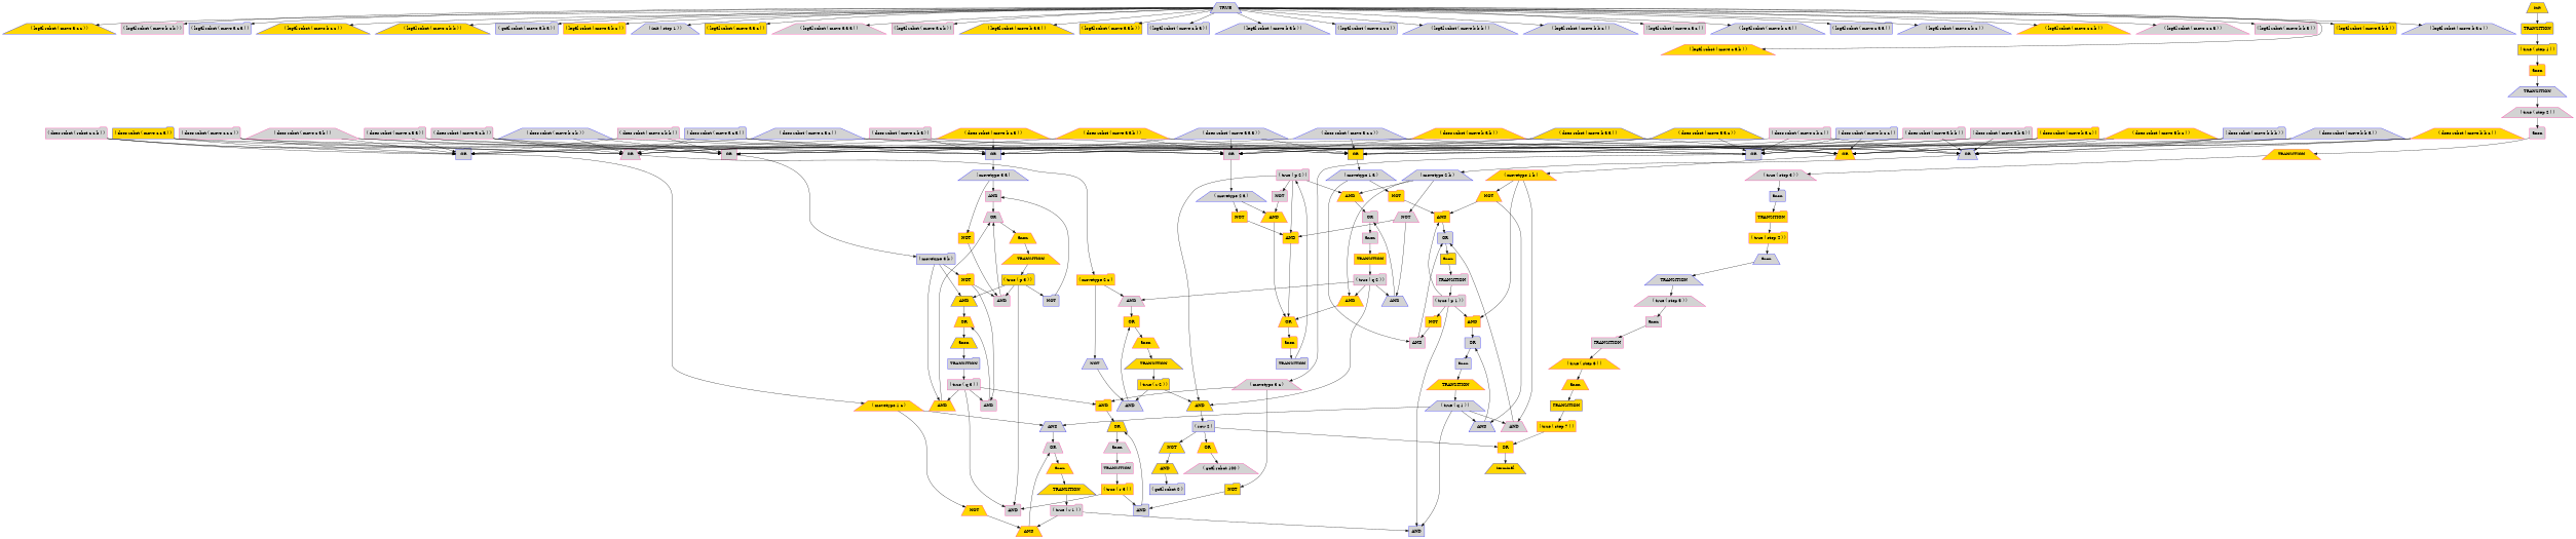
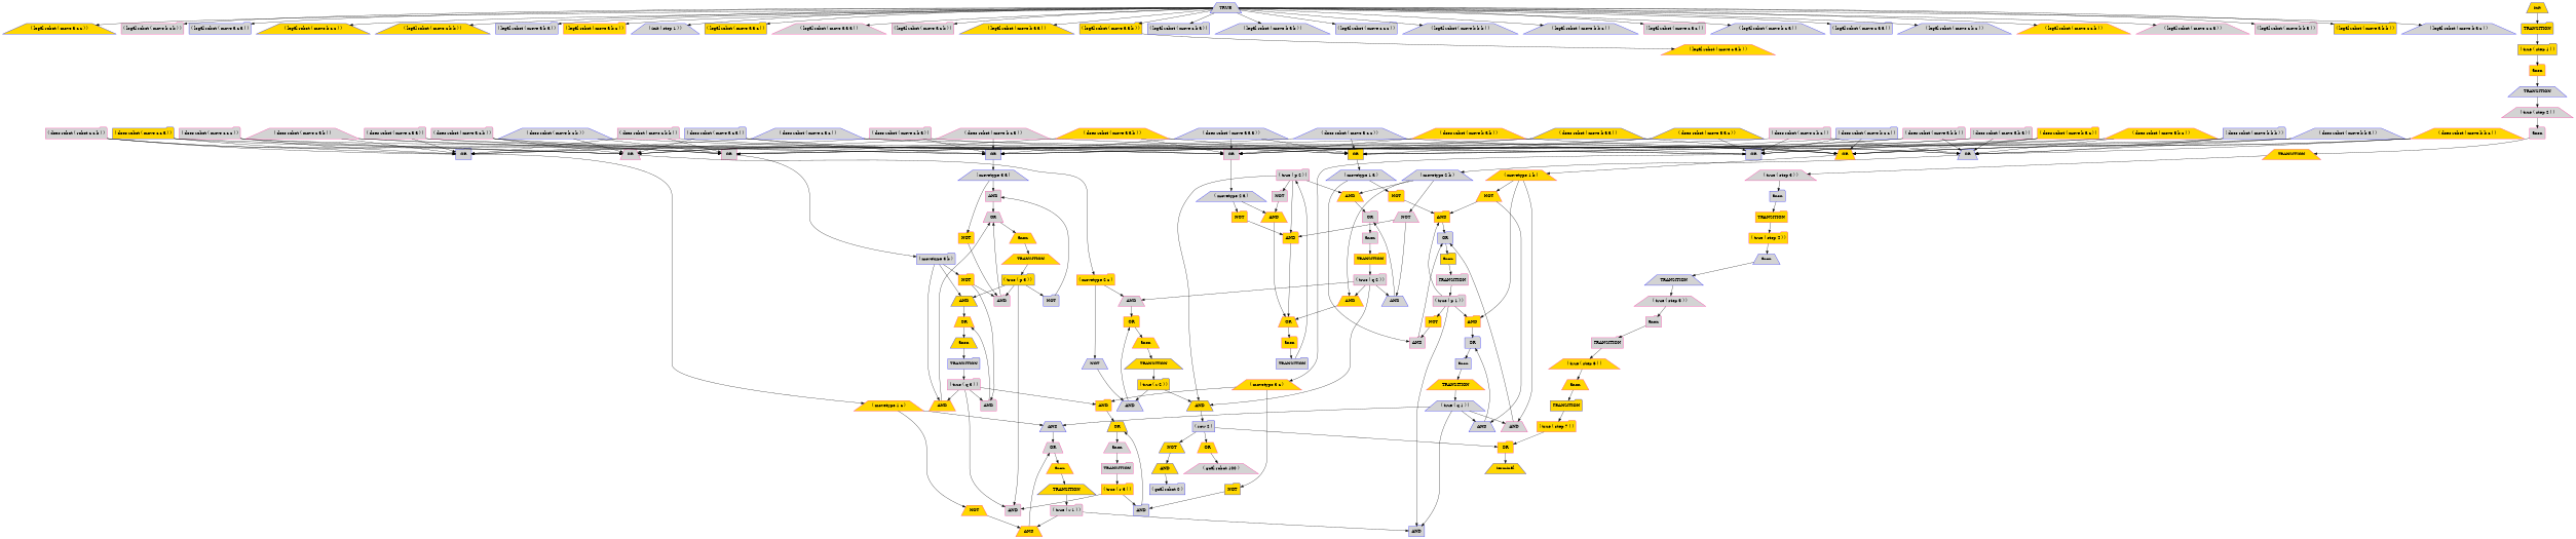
  digraph {
    fontname="DejaVu Serif"
    node [color=deeppink fillcolor=lightgrey fontname="DejaVu Serif" shape=folder style=filled value=false]
    edge [fontname="DejaVu Serif"]
    n1 [color=blue fillcolor=gold label="( legal robot ( move a c c ) )" shape=trapezium]
    n2 [color=blue label=anon shape=trapezium]
    n3 [color=blue label=TRANSITION shape=trapezium]
    n4 [label="( true ( step 5 ) )" shape=trapezium]
    n5 [label=anon]
    n6 [label="( does robot ( move a b a ) )"]
    n7 [color=blue label=OR shape=trapezium]
    n8 [color=blue label=OR]
    n9 [color=blue fillcolor=gold label=OR]
    n10 [color=blue label="( movetype 2 b )" shape=trapezium]
    n11 [color=blue label="( movetype 3 a )" shape=trapezium]
    n12 [color=blue label="( movetype 1 a )" shape=trapezium]
    n13 [fillcolor=gold label=AND shape=trapezium]
    n14 [label=NOT shape=trapezium]
    n15 [fillcolor=gold label=AND shape=trapezium]
    n16 [label=AND]
    n17 [fillcolor=gold label=NOT]
    n18 [fillcolor=gold label=NOT]
    n19 [label=AND]
    n20 [label="( legal robot ( move b c b ) )"]
    n21 [label="( true ( p 2 ) )"]
    n22 [color=blue fillcolor=gold label=AND shape=trapezium]
    n23 [fillcolor=gold label=AND]
    n24 [label=NOT]
    n25 [color=blue label="( row 2 )"]
    n26 [fillcolor=gold label=OR shape=trapezium]
    n27 [label=OR]
    n28 [fillcolor=gold label=AND shape=trapezium]
    n29 [fillcolor=gold label=OR]
    n30 [color=blue fillcolor=gold label=NOT shape=trapezium]
    n31 [fillcolor=gold label=OR shape=trapezium]
    n32 [fillcolor=gold label=anon]
    n33 [label=anon]
    n34 [label=OR shape=trapezium]
    n35 [fillcolor=gold label=anon shape=trapezium]
    n36 [color=blue fillcolor=gold label=TRANSITION shape=trapezium]
    n37 [label="( true ( r 1 ) )"]
    n38 [fillcolor=gold label="( movetype 1 c )" shape=trapezium]
    n39 [color=blue label=AND shape=trapezium]
    n40 [fillcolor=gold label=NOT shape=trapezium]
    n41 [fillcolor=gold label=AND shape=trapezium]
    n42 [label="( does robot ( move a b b ) )"]
    n43 [label=OR]
    n44 [color=blue label="( movetype 3 b )"]
    n45 [fillcolor=gold label=NOT]
    n46 [fillcolor=gold label=AND shape=trapezium]
    n47 [color=blue fillcolor=gold label=AND shape=trapezium]
    n48 [color=blue fillcolor=gold label=TRANSITION]
    n49 [fillcolor=gold label="( true ( step 7 ) )"]
    n50 [color=blue fillcolor=gold label=terminal shape=trapezium]
    n51 [color=blue label=AND shape=trapezium]
    n52 [label=AND]
    n53 [label=AND]
    n54 [label=OR shape=trapezium]
    n55 [fillcolor=gold label=OR shape=trapezium]
    n56 [label=TRANSITION]
    n57 [label="( true ( p 1 ) )"]
    n58 [color=blue label=AND]
    n59 [fillcolor=gold label=AND]
    n60 [fillcolor=gold label=AND]
    n61 [fillcolor=gold label=NOT]
    n62 [color=blue label=OR]
    n63 [color=blue label=OR]
    n64 [color=blue fillcolor=gold label=TRANSITION shape=trapezium]
    n65 [color=blue fillcolor=gold label="( true ( r 2 ) )"]
    n66 [color=blue label=AND shape=trapezium]
    n67 [fillcolor=gold label=OR]
    n68 [label=AND shape=trapezium]
    n69 [color=blue fillcolor=gold label=anon]
    n70 [color=blue fillcolor=gold label=AND shape=trapezium]
    n71 [color=blue label="( goal robot 0 )"]
    n72 [color=blue label="( legal robot ( move a c a ) )"]
    n73 [fillcolor=gold label=anon shape=trapezium]
    n74 [color=blue fillcolor=gold label="( legal robot ( move b c c ) )" shape=trapezium]
    n75 [color=blue label="( does robot ( move a a a ) )" shape=trapezium]
    n76 [label=OR]
    n77 [color=blue label="( movetype 2 a )" shape=trapezium]
    n78 [fillcolor=gold label=NOT]
    n79 [fillcolor=gold label=TRANSITION shape=trapezium]
    n80 [color=blue fillcolor=gold label="( true ( p 3 ) )"]
    n81 [color=blue label=NOT]
    n82 [label=AND]
    n83 [color=blue label=TRANSITION]
    n84 [label=anon]
    n85 [fillcolor=gold label=TRANSITION shape=trapezium]
    n86 [label="( true ( step 3 ) )" shape=trapezium]
    n87 [color=blue label=anon]
    n88 [color=blue fillcolor=gold label="( legal robot ( move c b b ) )" shape=trapezium]
    n89 [label=anon shape=trapezium]
    n90 [label=TRANSITION]
    n91 [fillcolor=gold label="( true ( r 3 ) )"]
    n92 [color=blue label=AND]
    n93 [color=blue fillcolor=gold label="( does robot ( move a a c ) )" shape=trapezium]
    n94 [color=blue label=OR]
-   n95 [label="( movetype 3 c )" shape=trapezium]
+   n95 [fillcolor=gold label="( movetype 3 c )" shape=trapezium]
    n96 [color=blue fillcolor=gold label=NOT]
    n97 [fillcolor=gold label=AND]
    n98 [fillcolor=gold label="( movetype 1 b )" shape=trapezium]
    n99 [fillcolor=gold label=NOT shape=trapezium]
    n100 [color=blue label=AND shape=trapezium]
    n101 [color=blue label=anon]
-   n102 [fillcolor=gold label="( does robot ( move b c a ) )" shape=trapezium]
+   n102 [label="( does robot ( move b c a ) )" shape=trapezium]
    n103 [fillcolor=gold label=OR shape=trapezium]
    n104 [label=OR shape=trapezium]
    n105 [fillcolor=gold label="( movetype 2 c )"]
    n106 [color=blue label=NOT shape=trapezium]
    n107 [label=AND shape=trapezium]
    n108 [color=blue label="( does robot ( move b b a ) )" shape=trapezium]
    n109 [label=TRANSITION]
    n110 [fillcolor=gold label=TRANSITION shape=trapezium]
    n111 [color=blue label="( true ( q 1 ) )" shape=trapezium]
    n112 [fillcolor=gold label=anon shape=trapezium]
    n113 [color=blue fillcolor=gold label=anon shape=trapezium]
-   n114 [color=blue label="( goal robot ( move a b a ) )"]
+   n114 [color=blue label="( legal robot ( move a b a ) )"]
    n115 [fillcolor=gold label="( legal robot ( move a b c ) )"]
    n116 [color=blue label="( init ( step 1 ) )" shape=trapezium]
    n117 [fillcolor=gold label=anon]
    n118 [color=blue label=TRANSITION shape=trapezium]
    n119 [label="( true ( step 2 ) )" shape=trapezium]
    n120 [label="( does robot ( move c b a ) )"]
    n121 [color=blue label=OR]
    n122 [color=blue fillcolor=gold label="( legal robot ( move a a c ) )"]
    n123 [label="( legal robot ( move a a a ) )" shape=trapezium]
    n124 [color=blue fillcolor=gold label=init shape=trapezium]
    n125 [color=blue fillcolor=gold label=TRANSITION]
    n126 [color=blue fillcolor=gold label="( true ( step 1 ) )"]
    n127 [fillcolor=gold label=TRANSITION]
    n128 [color=blue fillcolor=gold label=OR shape=trapezium]
    n129 [fillcolor=gold label="( does robot ( move b b c ) )" shape=trapezium]
    n130 [label="( legal robot ( move a c b ) )"]
    n131 [color=blue fillcolor=gold label="( legal robot ( move b a a ) )" shape=trapezium]
    n132 [label="( true ( q 3 ) )"]
    n133 [color=blue fillcolor=gold label="( legal robot ( move a a b ) )"]
    n134 [fillcolor=gold label="( true ( step 4 ) )"]
    n135 [color=blue label="( legal robot ( move c b a ) )"]
    n136 [color=blue label="( legal robot ( move b a b ) )" shape=trapezium]
    n137 [color=blue label="( legal robot ( move c c c ) )"]
    n138 [color=blue label="( legal robot ( move b b b ) )" shape=trapezium]
    n139 [fillcolor=gold label="( true ( step 6 ) )" shape=trapezium]
    n140 [fillcolor=gold label=anon shape=trapezium]
    n141 [label="( does robot ( robot c c b ) )"]
    n142 [color=blue label="( legal robot ( move b b c ) )" shape=trapezium]
    n143 [label="( goal robot 100 )" shape=trapezium]
    n144 [color=blue label="( does robot ( move b c c ) )"]
    n145 [color=blue label=TRANSITION]
    n146 [color=blue label="( does robot ( move b c b ) )" shape=trapezium]
    n147 [label="( does robot ( move c a a ) )"]
    n148 [color=blue fillcolor=gold label="( does robot ( move b a a ) )" shape=trapezium]
    n149 [label="( legal robot ( move c a c ) )"]
    n150 [fillcolor=gold label="( does robot ( move b a b ) )" shape=trapezium]
    n151 [color=blue label="( legal robot ( move b c a ) )" shape=trapezium]
    n152 [color=blue label="( legal robot ( move c a a ) )"]
    n153 [color=blue label="( legal robot ( move c b c ) )" shape=trapezium]
    n154 [fillcolor=gold label="( does robot ( move a b c ) )" shape=trapezium]
    n155 [color=blue label="( does robot ( move b b b ) )"]
    n156 [fillcolor=gold label=TRANSITION]
    n157 [label="( true ( q 2 ) )"]
    n158 [fillcolor=gold label="( legal robot ( move c c b ) )" shape=trapezium]
    n159 [color=blue label="( does robot ( move a c c ) )" shape=trapezium]
    n160 [fillcolor=gold label="( does robot ( move a a b ) )" shape=trapezium]
    n161 [label="( does robot ( move c b b ) )"]
    n162 [label="( does robot ( move c c c ) )"]
    n163 [label="( legal robot ( move c c a ) )" shape=trapezium]
    n164 [label="( does robot ( move a c b ) )"]
    n165 [label="( does robot ( move c b c ) )"]
    n166 [label="( legal robot ( move b b a ) )"]
    n167 [fillcolor=gold label="( does robot ( move b a c ) )"]
    n168 [color=blue fillcolor=gold label="( does robot ( move c c a ) )"]
    n169 [fillcolor=gold label="( legal robot ( move c a b ) )" shape=trapezium]
    n170 [color=blue fillcolor=gold label="( legal robot ( move a b b ) )"]
    n171 [color=blue label="( does robot ( move c a c ) )" shape=trapezium]
    n172 [label="( does robot ( move c a b ) )" shape=trapezium]
    n173 [color=blue label="( legal robot ( move b a c ) )" shape=trapezium]
    n174 [color=blue label=TRUE shape=trapezium]
    n175 [color=blue label="( does robot ( move a c a ) )"]
    n2 -> n3
    n3 -> n4
    n4 -> n5
    n5 -> n109
    n6 -> n7
    n6 -> n8
    n6 -> n9
    n7 -> n10
    n8 -> n11
    n9 -> n12
    n10 -> n13
    n10 -> n14
    n10 -> n15
    n11 -> n16
    n11 -> n17
    n12 -> n18
    n12 -> n19
    n13 -> n27
    n14 -> n23
    n14 -> n51
    n15 -> n26
    n16 -> n54
    n17 -> n52
    n18 -> n60
    n19 -> n63
    n21 -> n13
    n21 -> n22
    n21 -> n23
    n21 -> n24
    n22 -> n25
    n23 -> n26
    n24 -> n28
    n25 -> n29
    n25 -> n30
    n25 -> n31
    n26 -> n32
    n27 -> n33
    n28 -> n26
    n29 -> n50
    n30 -> n70
    n31 -> n143
    n32 -> n83
    n33 -> n156
    n34 -> n35
    n35 -> n36
    n36 -> n37
    n37 -> n41
    n37 -> n58
    n38 -> n39
    n38 -> n40
    n39 -> n34
    n40 -> n41
    n41 -> n34
    n42 -> n7
    n42 -> n9
    n42 -> n43
    n43 -> n44
    n44 -> n45
    n44 -> n46
    n44 -> n47
    n45 -> n52
    n45 -> n53
    n46 -> n54
    n47 -> n55
    n48 -> n49
    n49 -> n29
    n51 -> n27
    n52 -> n54
    n53 -> n55
    n54 -> n112
    n55 -> n113
    n56 -> n57
    n57 -> n58
    n57 -> n59
    n57 -> n60
    n57 -> n61
    n59 -> n62
    n60 -> n63
    n61 -> n19
    n62 -> n101
    n63 -> n69
    n64 -> n65
    n65 -> n22
    n65 -> n66
    n66 -> n67
    n67 -> n73
    n68 -> n63
    n69 -> n56
    n70 -> n71
    n73 -> n64
    n75 -> n8
    n75 -> n9
    n75 -> n76
    n76 -> n77
    n77 -> n28
    n77 -> n78
    n78 -> n23
    n79 -> n80
    n80 -> n47
    n80 -> n52
    n80 -> n81
    n80 -> n82
    n81 -> n16
    n83 -> n21
    n84 -> n85
    n85 -> n86
    n86 -> n87
    n87 -> n127
    n89 -> n90
    n90 -> n91
    n91 -> n82
    n91 -> n92
    n92 -> n128
    n93 -> n9
    n93 -> n76
    n93 -> n94
    n94 -> n95
    n95 -> n96
    n95 -> n97
    n96 -> n92
    n97 -> n128
    n98 -> n59
    n98 -> n68
    n98 -> n99
    n99 -> n60
    n99 -> n100
    n100 -> n62
    n101 -> n110
    n102 -> n8
    n102 -> n103
    n102 -> n104
    n103 -> n98
    n104 -> n105
    n105 -> n106
    n105 -> n107
    n106 -> n66
    n107 -> n67
    n108 -> n7
    n108 -> n8
    n108 -> n103
    n109 -> n139
    n110 -> n111
    n111 -> n39
    n111 -> n58
    n111 -> n68
    n111 -> n100
    n112 -> n79
    n113 -> n145
    n117 -> n118
    n118 -> n119
    n119 -> n84
    n120 -> n7
    n120 -> n8
    n120 -> n121
    n121 -> n38
    n124 -> n125
    n125 -> n126
    n126 -> n117
    n127 -> n134
    n128 -> n89
    n129 -> n7
    n129 -> n94
    n129 -> n103
    n132 -> n46
    n132 -> n53
    n132 -> n82
    n132 -> n97
    n134 -> n2
    n139 -> n140
    n140 -> n48
    n141 -> n43
    n141 -> n104
    n141 -> n121
    n144 -> n94
    n144 -> n103
    n144 -> n104
    n145 -> n132
    n146 -> n43
    n146 -> n103
    n146 -> n104
    n147 -> n8
    n147 -> n76
    n147 -> n121
    n148 -> n8
    n148 -> n76
    n148 -> n103
    n150 -> n43
    n150 -> n76
    n150 -> n103
    n154 -> n7
    n154 -> n9
    n154 -> n94
    n155 -> n7
    n155 -> n43
    n155 -> n103
    n156 -> n157
    n157 -> n15
    n157 -> n22
    n157 -> n51
    n157 -> n107
    n159 -> n9
    n159 -> n94
    n159 -> n104
    n160 -> n9
    n160 -> n43
    n160 -> n76
    n161 -> n7
    n161 -> n43
    n161 -> n121
    n162 -> n94
    n162 -> n104
    n162 -> n121
    n164 -> n9
    n164 -> n43
    n164 -> n104
    n165 -> n7
    n165 -> n94
    n165 -> n121
    n167 -> n76
    n167 -> n94
    n167 -> n103
    n168 -> n8
    n168 -> n104
    n168 -> n121
    n171 -> n76
    n171 -> n94
    n171 -> n121
    n172 -> n43
    n172 -> n76
    n172 -> n121
    n174 -> n1
    n174 -> n20
    n174 -> n72
    n174 -> n74
    n174 -> n88
    n174 -> n114
    n174 -> n115
    n174 -> n116
    n174 -> n122
    n174 -> n123
    n174 -> n130
    n174 -> n131
    n174 -> n133
    n174 -> n135
    n174 -> n136
    n174 -> n137
    n174 -> n138
    n174 -> n142
    n174 -> n149
    n174 -> n151
    n174 -> n152
    n174 -> n153
    n174 -> n158
    n174 -> n163
    n174 -> n166
-   n174 -> n169
+   n133 -> n169
    n174 -> n170
    n174 -> n173
    n175 -> n8
    n175 -> n9
    n175 -> n104
  }
